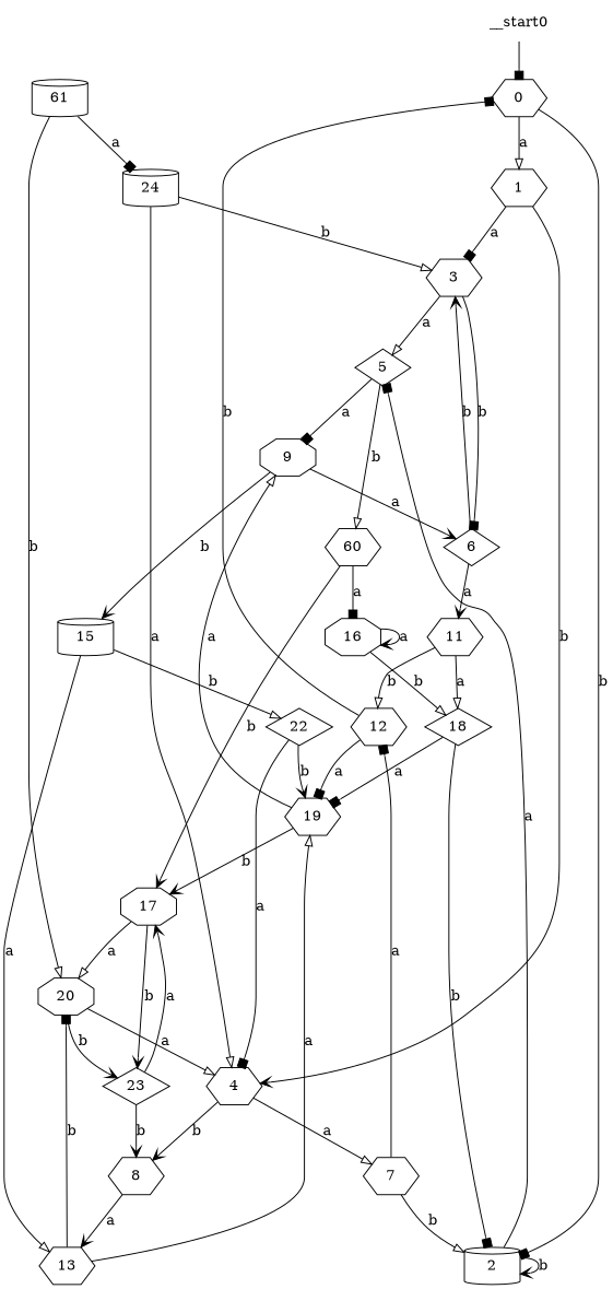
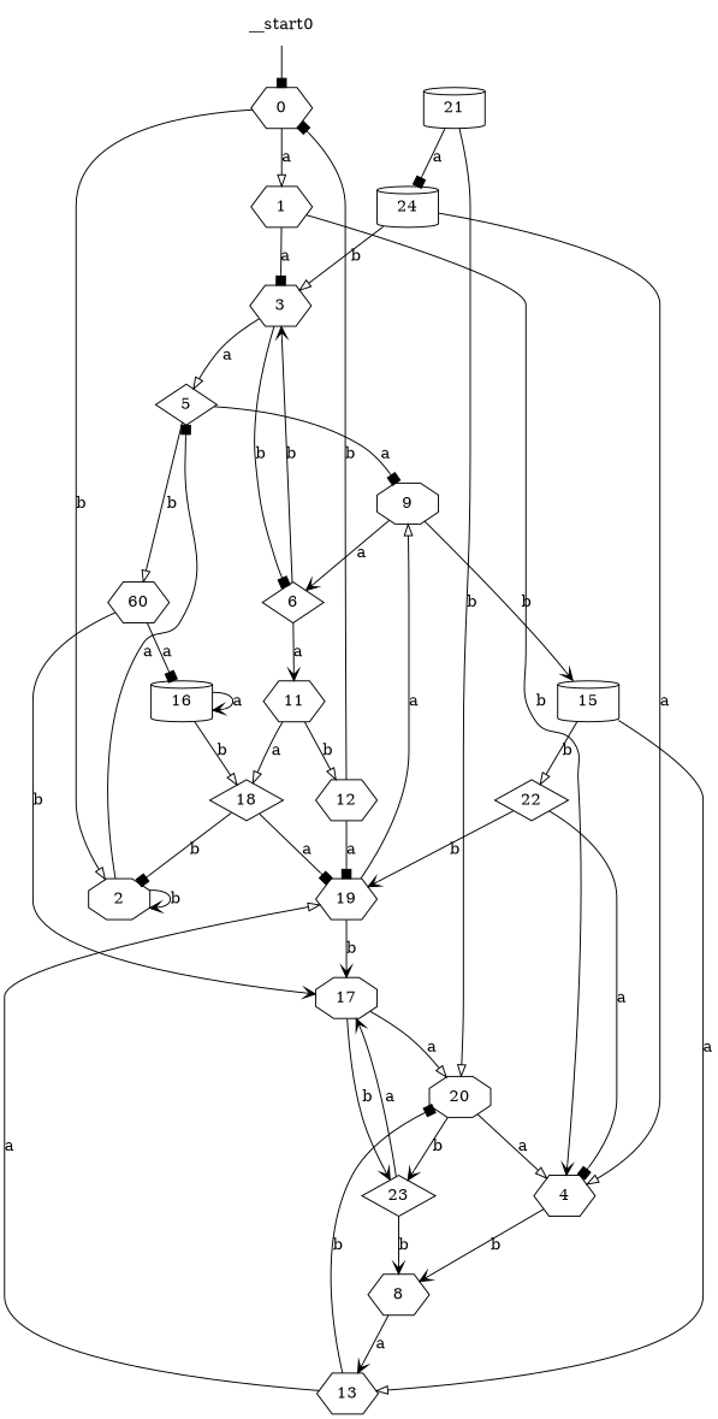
  digraph {
    node [shape=hexagon]
    edge [arrowhead=onormal]
    __start0 [shape=none]
    0
    1
-   2 [shape=cylinder]
+   2 [shape=octagon]
    3
    4
    5 [shape=diamond]
    6 [shape=diamond]
-   7
    8
    9 [shape=octagon]
    n12 [label=60]
    11
    12
    13
    15 [shape=cylinder]
-   16 [shape=octagon]
+   16 [shape=cylinder]
    17 [shape=octagon]
    18 [shape=diamond]
    19
    20 [shape=octagon]
    22 [shape=diamond]
    23 [shape=diamond]
-   21 [shape=cylinder label=61]
+   21 [shape=cylinder]
    24 [shape=cylinder]
    __start0 -> 0 [arrowhead=box]
    0 -> 1 [label=a]
-   0 -> 2 [arrowhead=box label=b]
+   0 -> 2 [label=b]
    1 -> 3 [arrowhead=box label=a]
    1 -> 4 [arrowhead=vee label=b]
    2 -> 2 [arrowhead=vee label=b]
    2 -> 5 [arrowhead=box label=a]
    3 -> 5 [label=a]
    3 -> 6 [arrowhead=box label=b]
-   4 -> 7 [label=a]
    4 -> 8 [arrowhead=vee label=b]
    5 -> 9 [arrowhead=box label=a]
    5 -> n12 [label=b]
    6 -> 3 [arrowhead=vee label=b]
    6 -> 11 [arrowhead=vee label=a]
-   7 -> 2 [label=b]
-   7 -> 12 [arrowhead=box label=a]
    8 -> 13 [arrowhead=vee label=a]
    9 -> 6 [arrowhead=vee label=a]
    9 -> 15 [arrowhead=vee label=b]
    n12 -> 16 [arrowhead=box label=a]
    n12 -> 17 [arrowhead=vee label=b]
    11 -> 12 [label=b]
    11 -> 18 [label=a]
    12 -> 0 [arrowhead=box label=b]
    12 -> 19 [arrowhead=box label=a]
    13 -> 19 [label=a]
    13 -> 20 [arrowhead=box label=b]
    15 -> 13 [label=a]
    15 -> 22 [label=b]
    16 -> 16 [arrowhead=vee label=a]
    16 -> 18 [label=b]
    17 -> 20 [label=a]
    17 -> 23 [arrowhead=vee label=b]
    18 -> 2 [arrowhead=box label=b]
    18 -> 19 [arrowhead=box label=a]
    19 -> 9 [label=a]
    19 -> 17 [arrowhead=vee label=b]
    20 -> 4 [label=a]
    20 -> 23 [arrowhead=vee label=b]
    22 -> 4 [arrowhead=box label=a]
    22 -> 19 [arrowhead=vee label=b]
    23 -> 8 [arrowhead=vee label=b]
    23 -> 17 [arrowhead=vee label=a]
    21 -> 20 [label=b]
    21 -> 24 [arrowhead=box label=a]
    24 -> 3 [label=b]
    24 -> 4 [label=a]
  }
